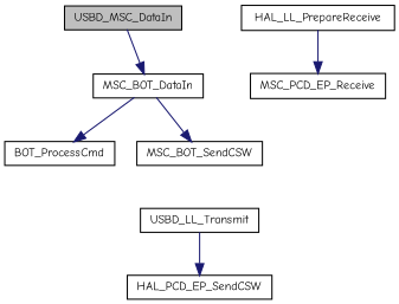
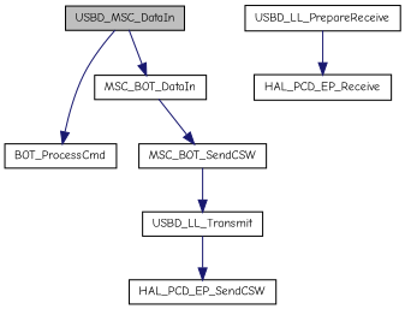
  digraph {
    fontname="Comic Neue"
    rankdir=TB
    node [color=black fillcolor=white fontname="Comic Neue" fontsize=10 shape=record style=filled]
    edge [color=midnightblue fontname="Comic Neue" fontsize=10 labelfontname=Helvetica labelfontsize=10 style=solid]
    n1 [fillcolor=grey75 fontcolor=black height=0.2 label=USBD_MSC_DataIn width=0.4]
    n2 [height=0.2 label=MSC_BOT_DataIn width=0.4]
    n3 [height=0.2 label=BOT_ProcessCmd width=0.4]
    n4 [height=0.2 label=MSC_BOT_SendCSW width=0.4]
    n5 [height=0.2 label=USBD_LL_Transmit width=0.4]
    n6 [height=0.2 label=HAL_PCD_EP_SendCSW width=0.4]
-   n7 [height=0.2 label=HAL_LL_PrepareReceive width=0.4]
-   n8 [height=0.2 label=MSC_PCD_EP_Receive width=0.4]
+   n7 [height=0.2 label=USBD_LL_PrepareReceive width=0.4]
+   n8 [height=0.2 label=HAL_PCD_EP_Receive width=0.4]
    n1 -> n2
-   n2 -> n3
+   n1 -> n3
    n2 -> n4
+   n4 -> n5
    n5 -> n6
    n7 -> n8
  }
